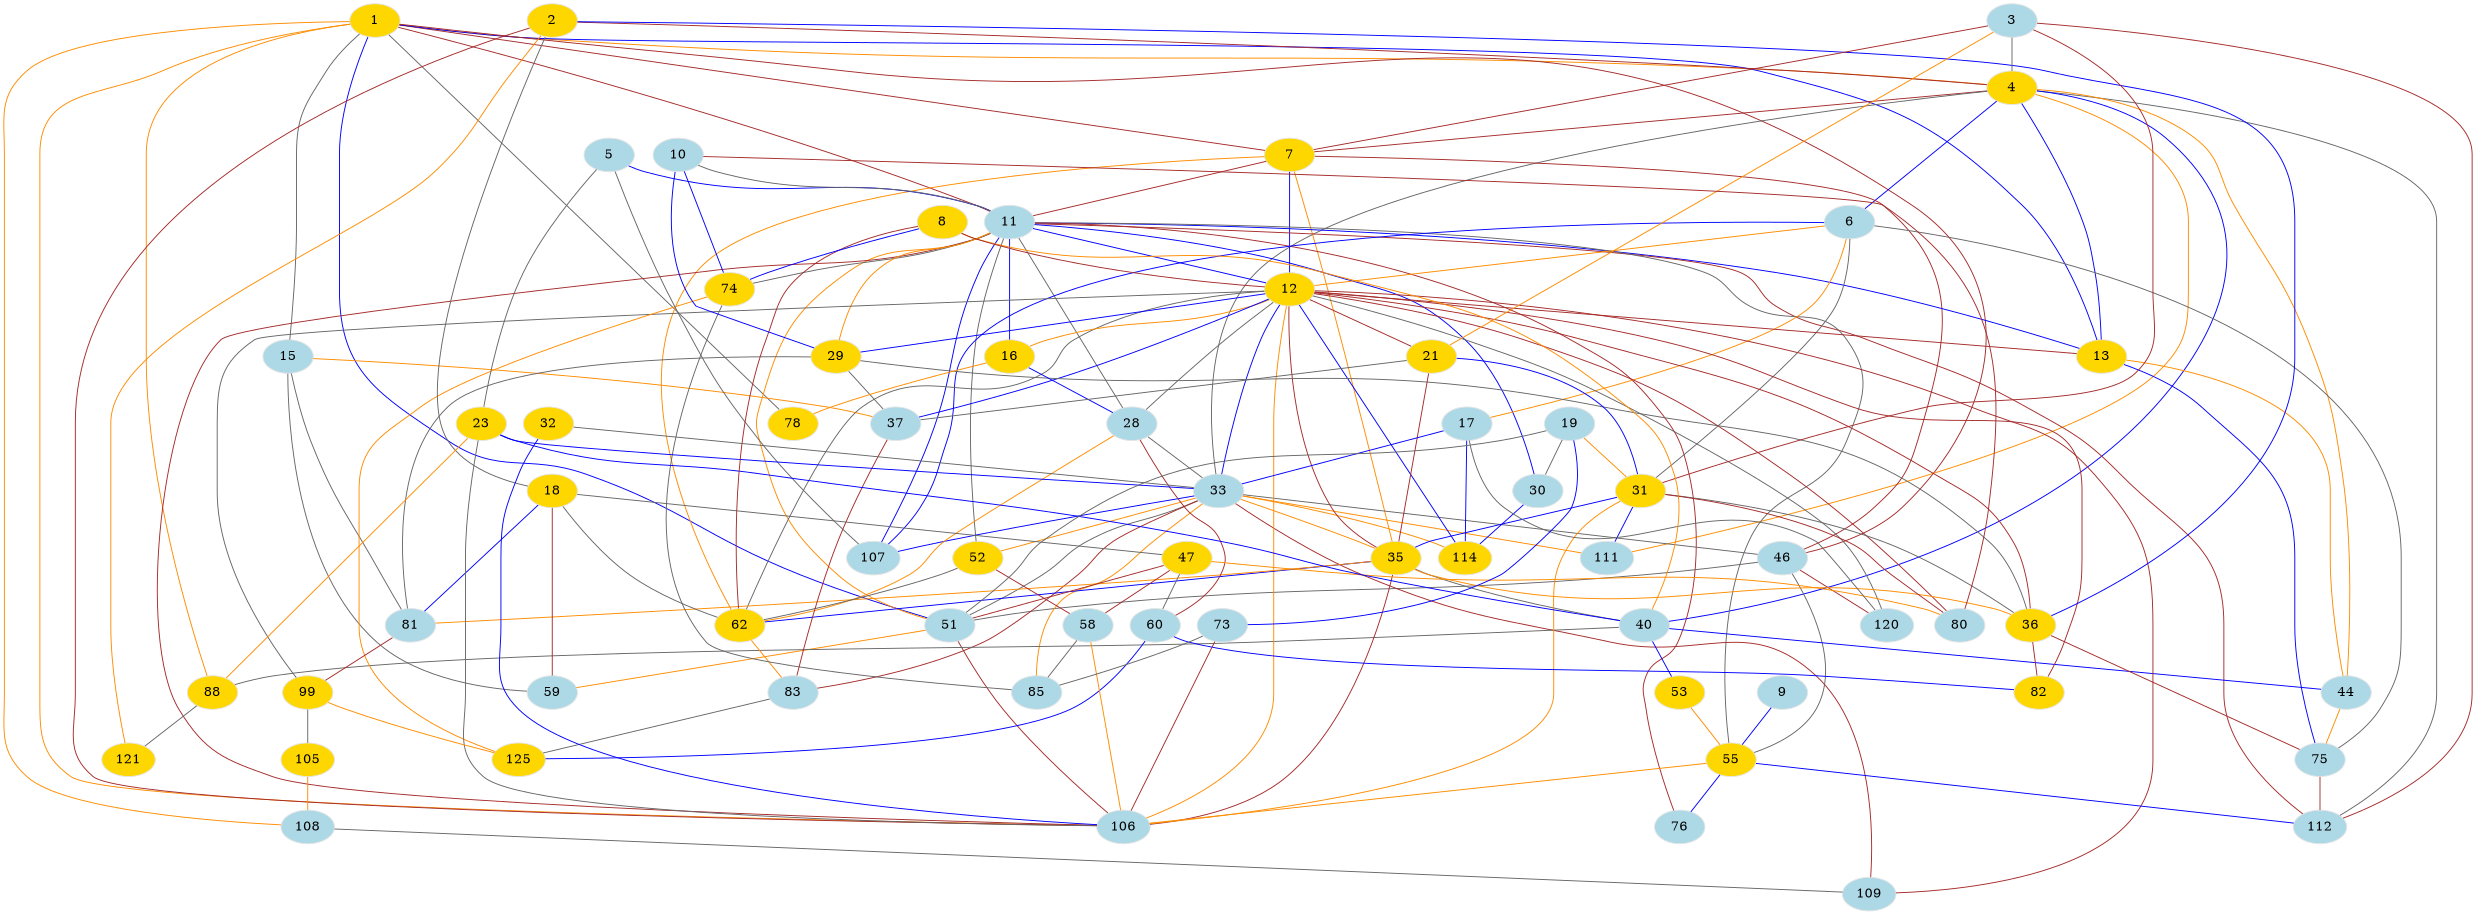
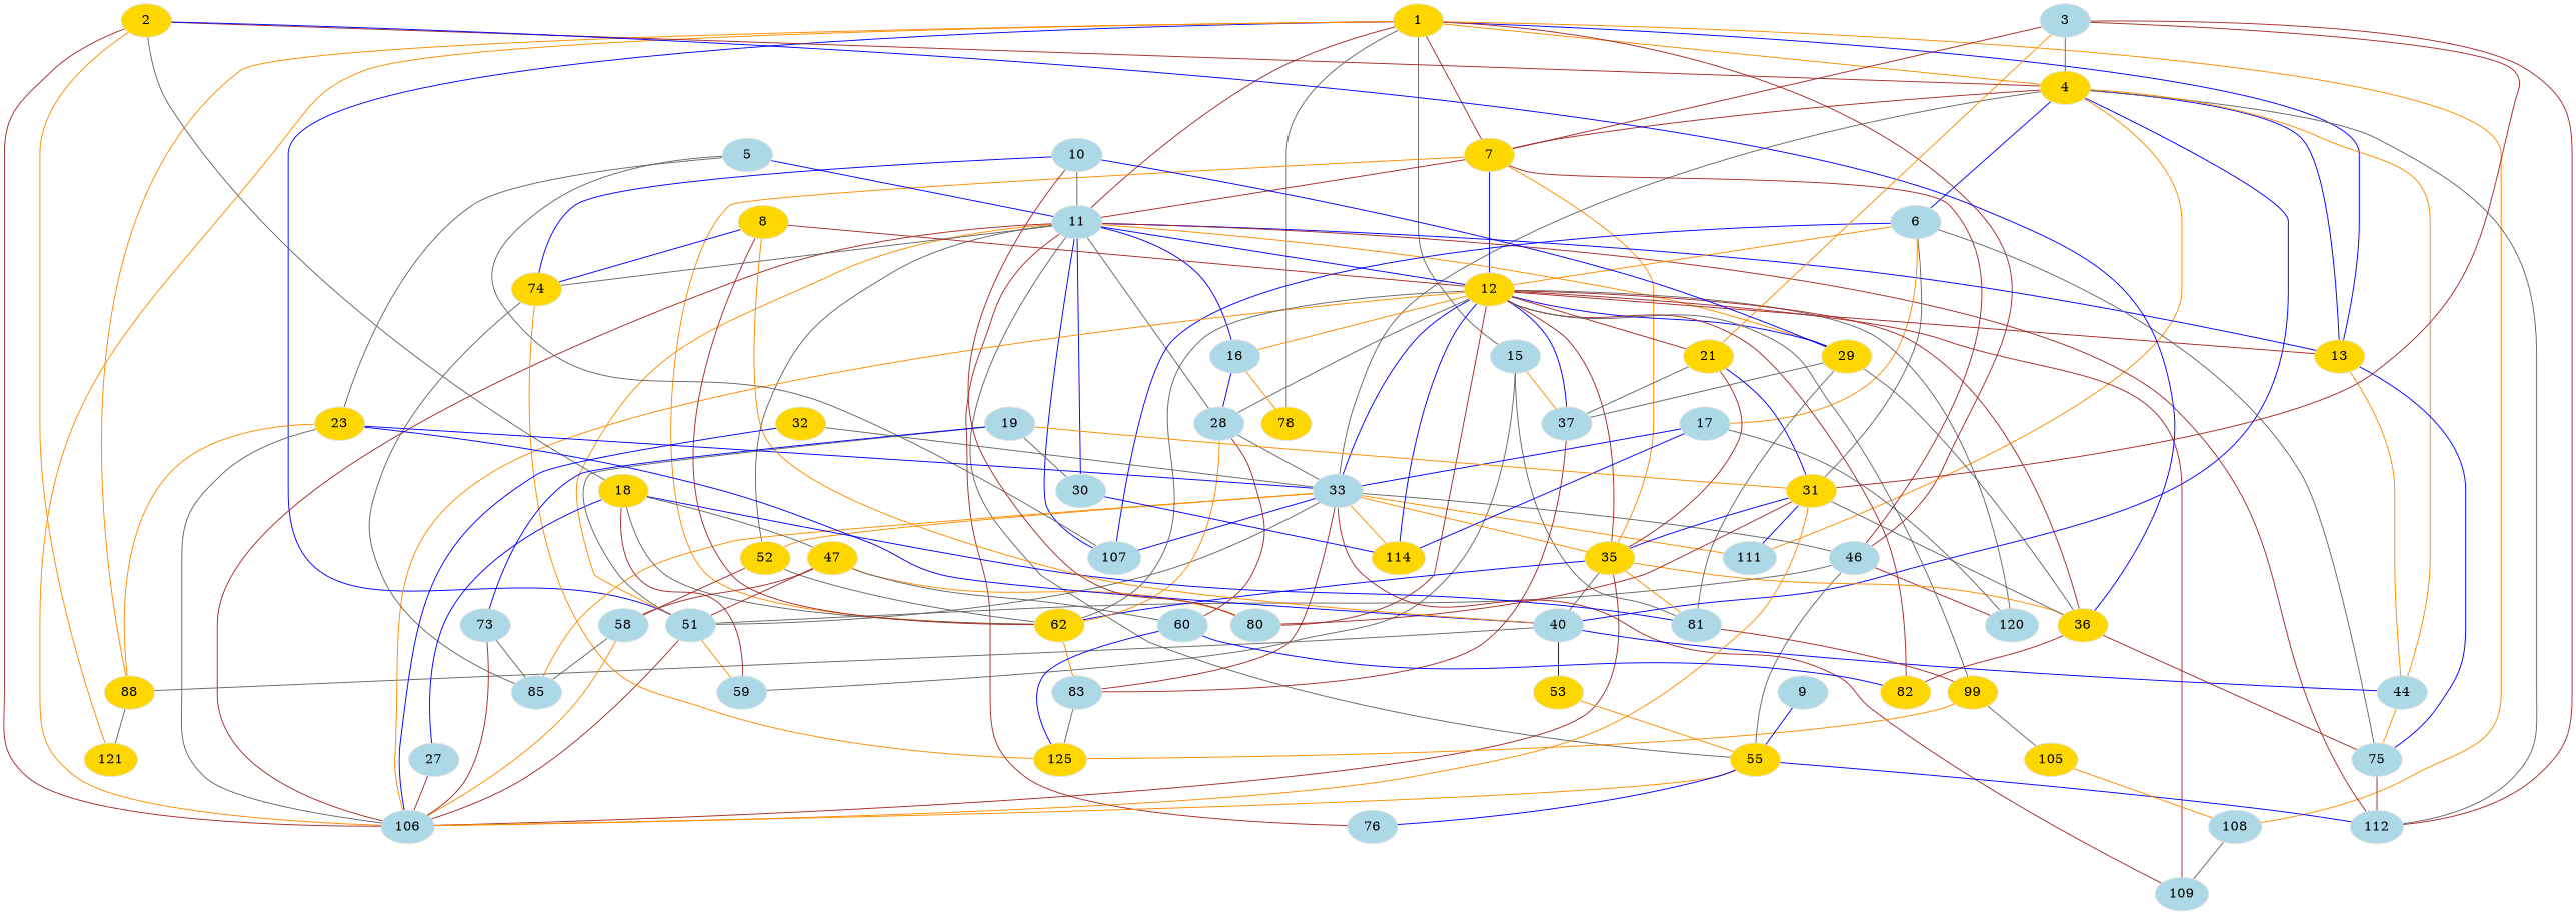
  graph {
    node [color=gray90 fillcolor=lightblue style=filled]
    edge [color=gray40]
    1 [fillcolor=gold super="+93+123"]
    4 [fillcolor=gold super="+38+22"]
    7 [fillcolor=gold super="+69+41"]
    11 [super="+26+24"]
    13 [fillcolor=gold super="+25"]
    15
    46 [super="+61"]
    51 [super="+96"]
    78 [fillcolor=gold]
    88 [fillcolor=gold]
    106 [super="+112"]
    108
    n13 [label=112]
    6 [super="+115"]
    33 [super="+72+42"]
    40 [super="+91"]
    44
    111
    12 [fillcolor=gold super="+66+50+79+34"]
    35 [fillcolor=gold super="+39+122"]
    62 [fillcolor=gold super="+92"]
    107
    74 [fillcolor=gold super="+127"]
    55 [fillcolor=gold super="+103"]
    29 [fillcolor=gold super="+57+68+95"]
-   16 [fillcolor=gold]
+   16
    28 [super="+54"]
    30
    52 [fillcolor=gold super="+56"]
    76
    75 [super="+97"]
    37 [super="+124"]
    59
    81
    120
    121 [fillcolor=gold]
    109
    2 [fillcolor=gold]
    18 [fillcolor=gold super="+116"]
    36 [fillcolor=gold super="+87"]
+   27
    47 [fillcolor=gold super="+63"]
    82 [fillcolor=gold]
    3 [super="+65"]
    21 [fillcolor=gold super="+129"]
    31 [fillcolor=gold super="+45"]
    80 [super="+128"]
    17
    114 [fillcolor=gold super="+117"]
    83
    85
    53 [fillcolor=gold]
    5
    23 [fillcolor=gold super="+43"]
    99 [fillcolor=gold super="+130"]
    8 [fillcolor=gold super="+89+14"]
    125 [fillcolor=gold]
    9
    10 [super="+49"]
    60
    58 [super="+64"]
    105 [fillcolor=gold]
    19 [super="+20"]
    73
    32 [fillcolor=gold]
    1 -- 4 [color=darkorange]
    1 -- 7 [color=brown]
    1 -- 11 [color=brown]
    1 -- 13 [color=blue]
    1 -- 15
    1 -- 46 [color=brown]
    1 -- 51 [color=blue]
    1 -- 78
    1 -- 88 [color=darkorange]
    1 -- 106 [color=darkorange]
    1 -- 108 [color=darkorange]
    4 -- 7 [color=brown]
    4 -- 13 [color=blue]
    4 -- n13
    4 -- 6 [color=blue]
    4 -- 33
    4 -- 40 [color=blue]
    4 -- 44 [color=darkorange]
    4 -- 111 [color=darkorange]
    7 -- 11 [color=brown]
    7 -- 46 [color=brown]
    7 -- 12 [color=blue weight=4]
    7 -- 35 [color=darkorange]
    7 -- 62 [color=darkorange]
    11 -- 13 [color=blue weight=2]
    11 -- 51 [color=darkorange]
    11 -- 106 [color=brown]
    11 -- n13 [color=brown]
    11 -- 12 [color=blue]
    11 -- 107 [color=blue]
    11 -- 74
    11 -- 55
    11 -- 29 [color=darkorange]
    11 -- 16 [color=blue]
    11 -- 28
    11 -- 30 [color=blue]
    11 -- 52
    11 -- 76 [color=brown]
    13 -- 44 [color=darkorange]
    13 -- 75 [color=blue]
    15 -- 37 [color=darkorange]
    15 -- 59
    15 -- 81
    46 -- 51
    46 -- 55
    46 -- 120 [color=brown]
    51 -- 106 [color=brown]
    51 -- 59 [color=darkorange]
    88 -- 121
    108 -- 109
    6 -- 12 [color=darkorange]
    6 -- 107 [color=blue]
    6 -- 75
    6 -- 31
    6 -- 17 [color=darkorange]
    33 -- 46
    33 -- 51 [weight=2]
    33 -- 111 [color=darkorange]
    33 -- 35 [color=darkorange]
    33 -- 107 [color=blue]
    33 -- 52 [color=darkorange]
    33 -- 109 [color=brown]
    33 -- 114 [color=darkorange]
    33 -- 83 [color=brown]
    33 -- 85 [color=darkorange]
    40 -- 88
    40 -- 44 [color=blue]
    40 -- 53 [color=blue]
    44 -- 75 [color=darkorange]
    12 -- 13 [color=brown weight=2]
    12 -- 106 [color=darkorange weight=2]
    12 -- 33 [color=blue weight=3]
    12 -- 35 [color=brown]
    12 -- 62
    12 -- 29 [color=blue]
    12 -- 16 [color=darkorange]
    12 -- 28
    12 -- 37 [color=blue weight=2]
    12 -- 120
    12 -- 109 [color=brown]
    12 -- 36 [color=brown]
    12 -- 82 [color=brown weight=2]
    12 -- 21 [color=brown]
    12 -- 80 [color=brown]
    12 -- 114 [color=blue]
    12 -- 99
    35 -- 106 [color=brown]
    35 -- 40
    35 -- 62 [color=blue]
    35 -- 81 [color=darkorange]
    35 -- 36 [color=darkorange]
    62 -- 83 [color=darkorange]
    74 -- 85
    74 -- 125 [color=darkorange]
    55 -- 106 [color=darkorange]
    55 -- n13 [color=blue]
    55 -- 76 [color=blue]
    29 -- 37
    29 -- 81
    29 -- 36
    16 -- 78 [color=darkorange]
    16 -- 28 [color=blue]
    28 -- 33
    28 -- 62 [color=darkorange]
    28 -- 60 [color=brown]
    30 -- 114 [color=blue]
    52 -- 62
    52 -- 58 [color=brown weight=2]
    75 -- n13 [color=brown]
    37 -- 83 [color=brown]
    81 -- 99 [color=brown]
    2 -- 4 [color=brown]
    2 -- 106 [color=brown]
    2 -- 121 [color=darkorange]
    2 -- 18
    2 -- 36 [color=blue]
    18 -- 62
    18 -- 59 [color=brown]
    18 -- 81 [color=blue]
+   18 -- 27 [color=blue]
    18 -- 47
    36 -- 75 [color=brown]
    36 -- 82 [color=brown]
+   27 -- 106 [color=brown]
    47 -- 51 [color=brown]
    47 -- 80 [color=darkorange]
    47 -- 60
    47 -- 58 [color=brown]
    3 -- 4
    3 -- 7 [color=brown]
    3 -- n13 [color=brown]
    3 -- 21 [color=darkorange]
    3 -- 31 [color=brown]
    21 -- 35 [color=brown]
    21 -- 37
    21 -- 31 [color=blue]
    31 -- 106 [color=darkorange]
    31 -- 111 [color=blue]
    31 -- 35 [color=blue]
    31 -- 36
    31 -- 80 [color=brown]
    17 -- 33 [color=blue]
    17 -- 120
    17 -- 114 [color=blue]
    83 -- 125
    53 -- 55 [color=darkorange]
    5 -- 11 [color=blue weight=2]
    5 -- 107
    5 -- 23
    23 -- 88 [color=darkorange]
    23 -- 106
    23 -- 33 [color=blue]
    23 -- 40 [color=blue]
    99 -- 125 [color=darkorange]
    99 -- 105
    8 -- 40 [color=darkorange]
    8 -- 12 [color=brown weight=2]
    8 -- 62 [color=brown]
    8 -- 74 [color=blue]
    9 -- 55 [color=blue]
    10 -- 11
    10 -- 74 [color=blue]
    10 -- 29 [color=blue weight=2]
    10 -- 80 [color=brown]
    60 -- 82 [color=blue]
    60 -- 125 [color=blue]
    58 -- 106 [color=darkorange]
    58 -- 85
    105 -- 108 [color=darkorange]
    19 -- 51
    19 -- 30
    19 -- 31 [color=darkorange]
    19 -- 73 [color=blue]
    73 -- 106 [color=brown]
    73 -- 85
    32 -- 106 [color=blue]
    32 -- 33
  }
